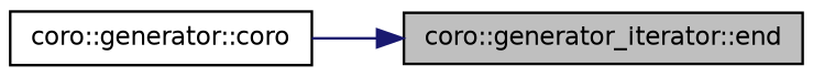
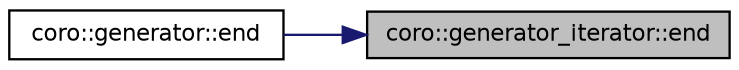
  digraph {
    rankdir=RL
    node [color=black fontname=Helvetica fontsize=10 shape=record style=filled]
    n1 [fillcolor=grey75 fontcolor=black height=0.2 label="coro::generator_iterator::end" width=0.4]
-   n2 [fillcolor=white height=0.2 label="coro::generator::coro" width=0.4]
+   n2 [fillcolor=white height=0.2 label="coro::generator::end" width=0.4]
    n1 -> n2 [color=midnightblue dir=back fontname=Helvetica fontsize=10 labelfontname=Helvetica labelfontsize=10 style=solid]
  }
